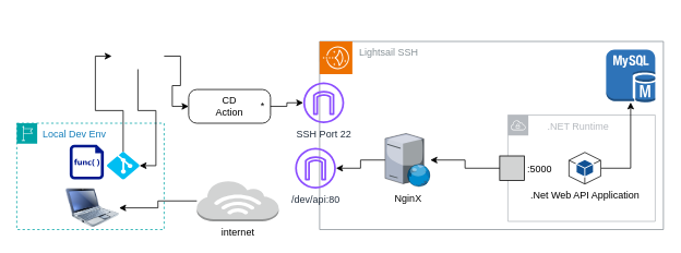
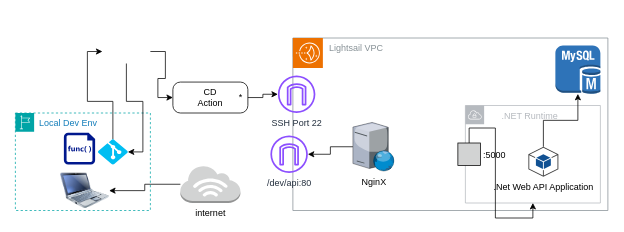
  <mxCell id="0" />
  <mxCell id="1" parent="0" />
  <mxCell id="2" value="" style="group;movable=1;resizable=1;rotatable=1;deletable=1;editable=1;locked=0;connectable=1;" vertex="1" connectable="0" parent="1"><mxGeometry x="390" y="50" width="420" height="230" as="geometry" /></mxCell>
- <mxCell id="3" value="&amp;nbsp; &amp;nbsp; &amp;nbsp;Lightsail SSH" style="sketch=0;outlineConnect=0;gradientColor=none;html=1;whiteSpace=wrap;fontSize=12;fontStyle=0;shape=mxgraph.aws4.group;grIcon=mxgraph.aws4.group_vpc;strokeColor=#879196;fillColor=none;verticalAlign=top;align=left;spacingLeft=30;fontColor=#879196;dashed=0;movable=0;resizable=0;rotatable=0;deletable=0;editable=0;locked=1;connectable=0;" vertex="1" parent="2"><mxGeometry width="420" height="230" as="geometry" /></mxCell>
+ <mxCell id="3" value="&amp;nbsp; &amp;nbsp; &amp;nbsp;Lightsail VPC" style="sketch=0;outlineConnect=0;gradientColor=none;html=1;whiteSpace=wrap;fontSize=12;fontStyle=0;shape=mxgraph.aws4.group;grIcon=mxgraph.aws4.group_vpc;strokeColor=#879196;fillColor=none;verticalAlign=top;align=left;spacingLeft=30;fontColor=#879196;dashed=0;movable=0;resizable=0;rotatable=0;deletable=0;editable=0;locked=1;connectable=0;" vertex="1" parent="2"><mxGeometry width="420" height="230" as="geometry" /></mxCell>
  <mxCell id="4" value="" style="sketch=0;points=[[0,0,0],[0.25,0,0],[0.5,0,0],[0.75,0,0],[1,0,0],[0,1,0],[0.25,1,0],[0.5,1,0],[0.75,1,0],[1,1,0],[0,0.25,0],[0,0.5,0],[0,0.75,0],[1,0.25,0],[1,0.5,0],[1,0.75,0]];outlineConnect=0;fontColor=#232F3E;fillColor=#ED7100;strokeColor=#ffffff;dashed=0;verticalLabelPosition=bottom;verticalAlign=top;align=center;html=1;fontSize=12;fontStyle=0;aspect=fixed;shape=mxgraph.aws4.resourceIcon;resIcon=mxgraph.aws4.lightsail;" vertex="1" parent="2"><mxGeometry width="40" height="40" as="geometry" /></mxCell>
  <mxCell id="5" value="/dev/api:80" style="sketch=0;outlineConnect=0;fontColor=#232F3E;gradientColor=none;fillColor=#8C4FFF;strokeColor=none;dashed=0;verticalLabelPosition=bottom;verticalAlign=top;align=center;html=1;fontSize=12;fontStyle=0;aspect=fixed;pointerEvents=1;shape=mxgraph.aws4.internet_gateway;" vertex="1" parent="2"><mxGeometry x="-30" y="130" width="50" height="50" as="geometry" /></mxCell>
  <mxCell id="6" value="NginX" style="verticalLabelPosition=bottom;sketch=0;aspect=fixed;html=1;verticalAlign=top;strokeColor=none;align=center;outlineConnect=0;shape=mxgraph.citrix.web_server;" vertex="1" parent="2"><mxGeometry x="80" y="112.5" width="55.25" height="65" as="geometry" /></mxCell>
  <mxCell id="7" style="edgeStyle=orthogonalEdgeStyle;rounded=0;orthogonalLoop=1;jettySize=auto;html=1;" edge="1" parent="2" source="6" target="5"><mxGeometry relative="1" as="geometry" /></mxCell>
  <mxCell id="8" value="" style="group" vertex="1" connectable="0" parent="2"><mxGeometry x="220" y="90" width="190" height="130" as="geometry" /></mxCell>
  <mxCell id="9" value="&amp;nbsp; &amp;nbsp; &amp;nbsp;.NET Runtime" style="sketch=0;outlineConnect=0;gradientColor=none;html=1;whiteSpace=wrap;fontSize=12;fontStyle=0;shape=mxgraph.aws4.group;grIcon=mxgraph.aws4.group_vpc;strokeColor=#B6BABF;fillColor=none;verticalAlign=top;align=left;spacingLeft=30;fontColor=#B6BABF;dashed=0;" vertex="1" parent="8"><mxGeometry x="10" width="180" height="130" as="geometry" /></mxCell>
- <mxCell id="10" value=".Net Web API Application" style="outlineConnect=0;dashed=0;verticalLabelPosition=bottom;verticalAlign=top;align=center;html=1;shape=mxgraph.aws3.android;fillColor=#115193;gradientColor=none;" vertex="1" parent="8"><mxGeometry x="84" y="45" width="40" height="40" as="geometry" /></mxCell>
+ <mxCell id="10" value=".Net Web API Application" style="outlineConnect=0;dashed=0;verticalLabelPosition=bottom;verticalAlign=top;align=center;html=1;shape=mxgraph.aws3.android;fillColor=#115193;gradientColor=none;" vertex="1" parent="8"><mxGeometry x="94" y="55" width="40" height="40" as="geometry" /></mxCell>
  <mxCell id="11" value=":5000" style="fontStyle=0;labelPosition=right;verticalLabelPosition=middle;align=left;verticalAlign=middle;spacingLeft=2;fillColor=#d2d3d3;" vertex="1" parent="8"><mxGeometry y="50" width="30" height="30" as="geometry" /></mxCell>
  <mxCell id="12" value="" style="outlineConnect=0;dashed=0;verticalLabelPosition=bottom;verticalAlign=top;align=center;html=1;shape=mxgraph.aws3.mysql_db_instance;fillColor=#2E73B8;gradientColor=none;" vertex="1" parent="2"><mxGeometry x="350" y="10" width="60" height="64.5" as="geometry" /></mxCell>
  <mxCell id="13" style="edgeStyle=orthogonalEdgeStyle;rounded=0;orthogonalLoop=1;jettySize=auto;html=1;" edge="1" parent="2" source="10" target="12"><mxGeometry relative="1" as="geometry" /></mxCell>
- <mxCell id="14" style="edgeStyle=orthogonalEdgeStyle;rounded=0;orthogonalLoop=1;jettySize=auto;html=1;" edge="1" parent="2" source="11" target="6"><mxGeometry relative="1" as="geometry" /></mxCell>
+ <mxCell id="14" style="edgeStyle=orthogonalEdgeStyle;rounded=0;orthogonalLoop=1;jettySize=auto;html=1;" edge="1" parent="2" source="11" target="9"><mxGeometry relative="1" as="geometry" /></mxCell>
  <mxCell id="15" value="SSH Port 22" style="sketch=0;outlineConnect=0;fontColor=#232F3E;gradientColor=none;fillColor=#8C4FFF;strokeColor=none;dashed=0;verticalLabelPosition=bottom;verticalAlign=top;align=center;html=1;fontSize=12;fontStyle=0;aspect=fixed;pointerEvents=1;shape=mxgraph.aws4.internet_gateway;" vertex="1" parent="2"><mxGeometry x="-20" y="50" width="50" height="50" as="geometry" /></mxCell>
  <mxCell id="16" value="" style="image;html=1;image=img/lib/clip_art/computers/Netbook_128x128.png" vertex="1" parent="1"><mxGeometry x="80" y="220" width="65" height="67" as="geometry" /></mxCell>
  <mxCell id="17" style="edgeStyle=orthogonalEdgeStyle;rounded=0;orthogonalLoop=1;jettySize=auto;html=1;entryX=0;entryY=0.75;entryDx=0;entryDy=0;exitX=0.5;exitY=0;exitDx=0;exitDy=0;exitPerimeter=0;" edge="1" parent="1" source="22" target="28"><mxGeometry relative="1" as="geometry" /></mxCell>
  <mxCell id="18" style="edgeStyle=orthogonalEdgeStyle;rounded=0;orthogonalLoop=1;jettySize=auto;html=1;" edge="1" parent="1" source="19" target="16"><mxGeometry relative="1" as="geometry" /></mxCell>
- <mxCell id="19" value="internet" style="outlineConnect=0;dashed=0;verticalLabelPosition=bottom;verticalAlign=top;align=center;html=1;shape=mxgraph.aws3.internet_3;fillColor=#D2D3D3;gradientColor=none;" vertex="1" parent="1"><mxGeometry x="240" y="220" width="100" height="50" as="geometry" /></mxCell>
+ <mxCell id="19" value="internet" style="outlineConnect=0;dashed=0;verticalLabelPosition=bottom;verticalAlign=top;align=center;html=1;shape=mxgraph.aws3.internet_3;fillColor=#D2D3D3;gradientColor=none;" vertex="1" parent="1"><mxGeometry x="240" y="220" width="80" height="50" as="geometry" /></mxCell>
  <mxCell id="20" value="Local Dev Env" style="points=[[0,0],[0.25,0],[0.5,0],[0.75,0],[1,0],[1,0.25],[1,0.5],[1,0.75],[1,1],[0.75,1],[0.5,1],[0.25,1],[0,1],[0,0.75],[0,0.5],[0,0.25]];outlineConnect=0;gradientColor=none;html=1;whiteSpace=wrap;fontSize=12;fontStyle=0;container=1;pointerEvents=0;collapsible=0;recursiveResize=0;shape=mxgraph.aws4.group;grIcon=mxgraph.aws4.group_region;strokeColor=#00A4A6;fillColor=none;verticalAlign=top;align=left;spacingLeft=30;fontColor=#147EBA;dashed=1;" vertex="1" parent="1"><mxGeometry y="150" width="180" height="130" as="geometry" x="20" /></mxCell>
  <mxCell id="21" value="" style="sketch=0;aspect=fixed;pointerEvents=1;shadow=0;dashed=0;html=1;strokeColor=none;labelPosition=center;verticalLabelPosition=bottom;verticalAlign=top;align=center;fillColor=#00188D;shape=mxgraph.mscae.enterprise.code_file" vertex="1" parent="20"><mxGeometry x="64.67" y="26.25" width="41.65" height="42.5" as="geometry" /></mxCell>
  <mxCell id="22" value="" style="verticalLabelPosition=bottom;html=1;verticalAlign=top;align=center;strokeColor=none;fillColor=#00BEF2;shape=mxgraph.azure.git_repository;" vertex="1" parent="20"><mxGeometry x="110" y="35" width="40" height="33.75" as="geometry" /></mxCell>
  <mxCell id="23" value="" style="edgeStyle=orthogonalEdgeStyle;rounded=0;orthogonalLoop=1;jettySize=auto;html=1;entryX=0;entryY=0.5;entryDx=0;entryDy=0;entryPerimeter=0;exitX=1;exitY=0.75;exitDx=0;exitDy=0;" edge="1" parent="1" source="28" target="24"><mxGeometry relative="1" as="geometry"><mxPoint x="200" y="70" as="sourcePoint" /><mxPoint x="390" y="70" as="targetPoint" /></mxGeometry></mxCell>
  <mxCell id="24" value="CD&lt;br&gt;Action" style="html=1;dashed=0;rounded=1;absoluteArcSize=1;arcSize=20;verticalAlign=middle;align=center;whiteSpace=wrap;" vertex="1" parent="1"><mxGeometry x="230" y="108.75" width="100" height="41.25" as="geometry" /></mxCell>
  <mxCell id="25" value="*" style="text;resizeWidth=0;resizeHeight=0;points=[];part=1;verticalAlign=middle;align=center;html=1;" vertex="1" parent="24"><mxGeometry x="1" y="0.5" width="20" height="20" relative="1" as="geometry"><mxPoint x="-20" y="-10" as="offset" /></mxGeometry></mxCell>
  <mxCell id="26" style="edgeStyle=orthogonalEdgeStyle;rounded=0;orthogonalLoop=1;jettySize=auto;html=1;entryX=1;entryY=0.5;entryDx=0;entryDy=0;entryPerimeter=0;exitX=0.5;exitY=1;exitDx=0;exitDy=0;" edge="1" parent="1" source="28" target="22"><mxGeometry relative="1" as="geometry" /></mxCell>
  <mxCell id="27" style="edgeStyle=orthogonalEdgeStyle;rounded=0;orthogonalLoop=1;jettySize=auto;html=1;" edge="1" parent="1" source="25" target="15"><mxGeometry relative="1" as="geometry" /></mxCell>
  <mxCell id="28" value="" style="shape=image;html=1;verticalAlign=top;verticalLabelPosition=bottom;labelBackgroundColor=#ffffff;imageAspect=0;aspect=fixed;image=https://cdn1.iconfinder.com/data/icons/picons-social/57/github-128.png" vertex="1" parent="1"><mxGeometry x="136" y="20" width="64" height="64" as="geometry" /></mxCell>
